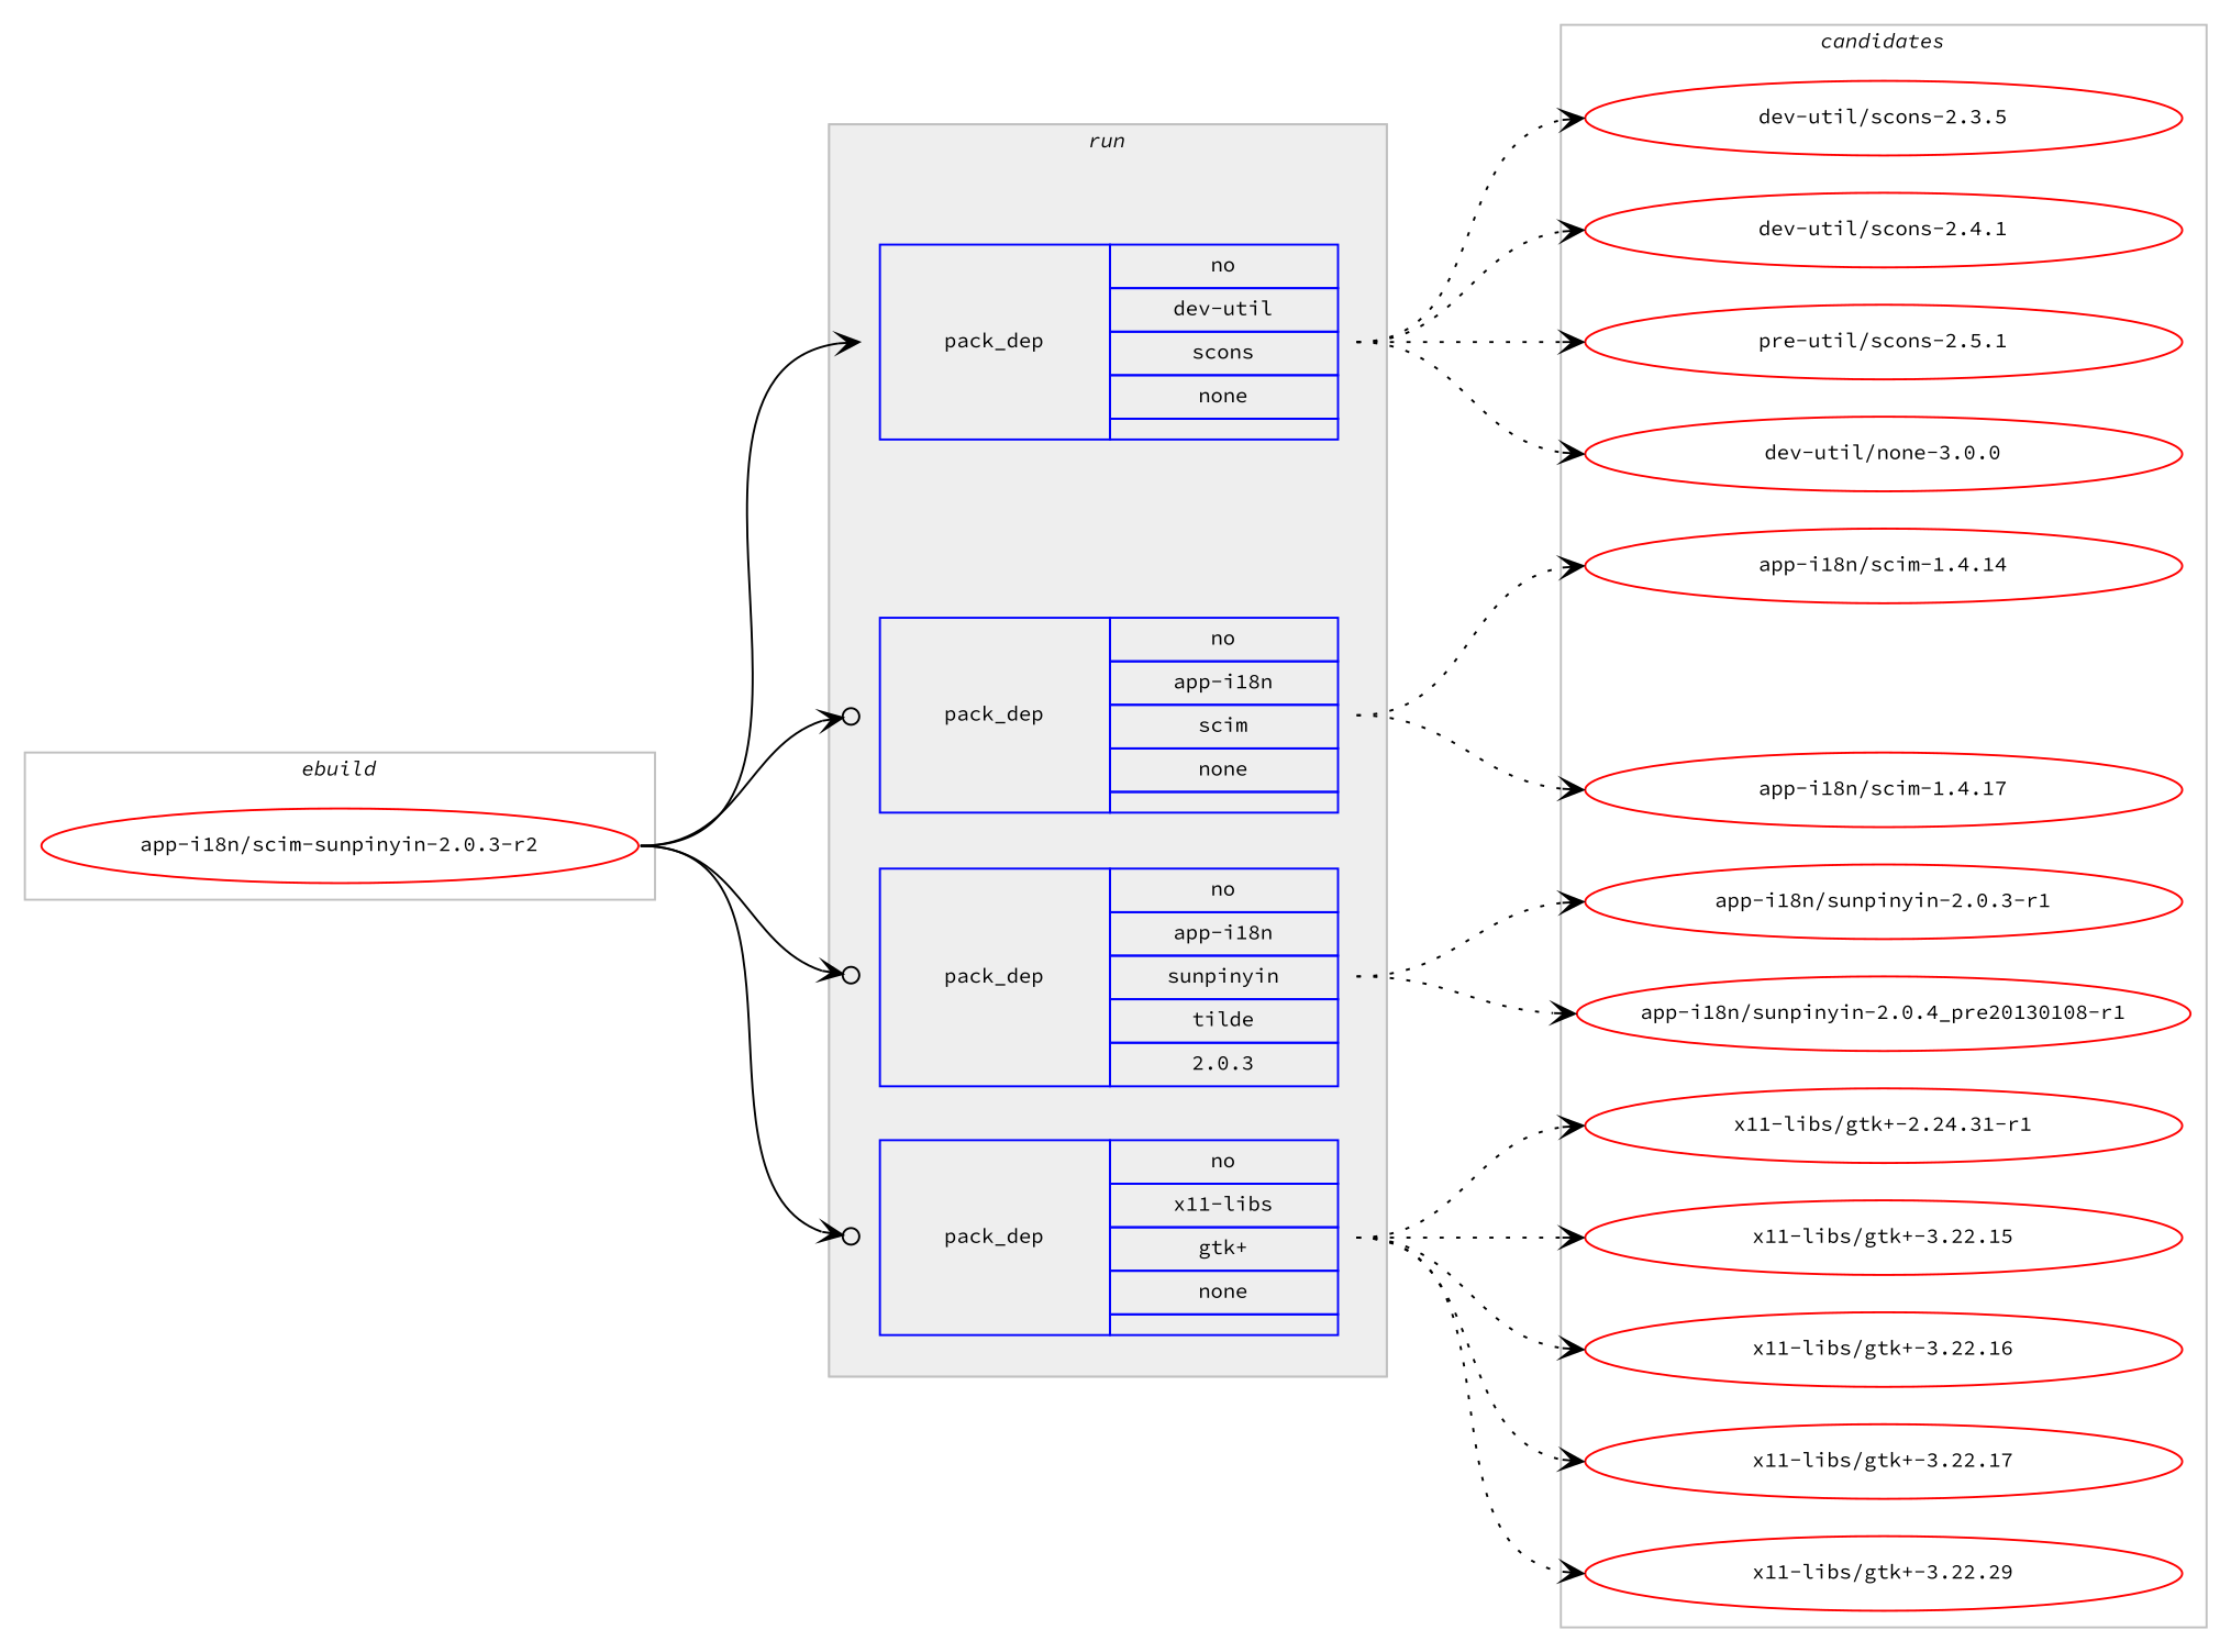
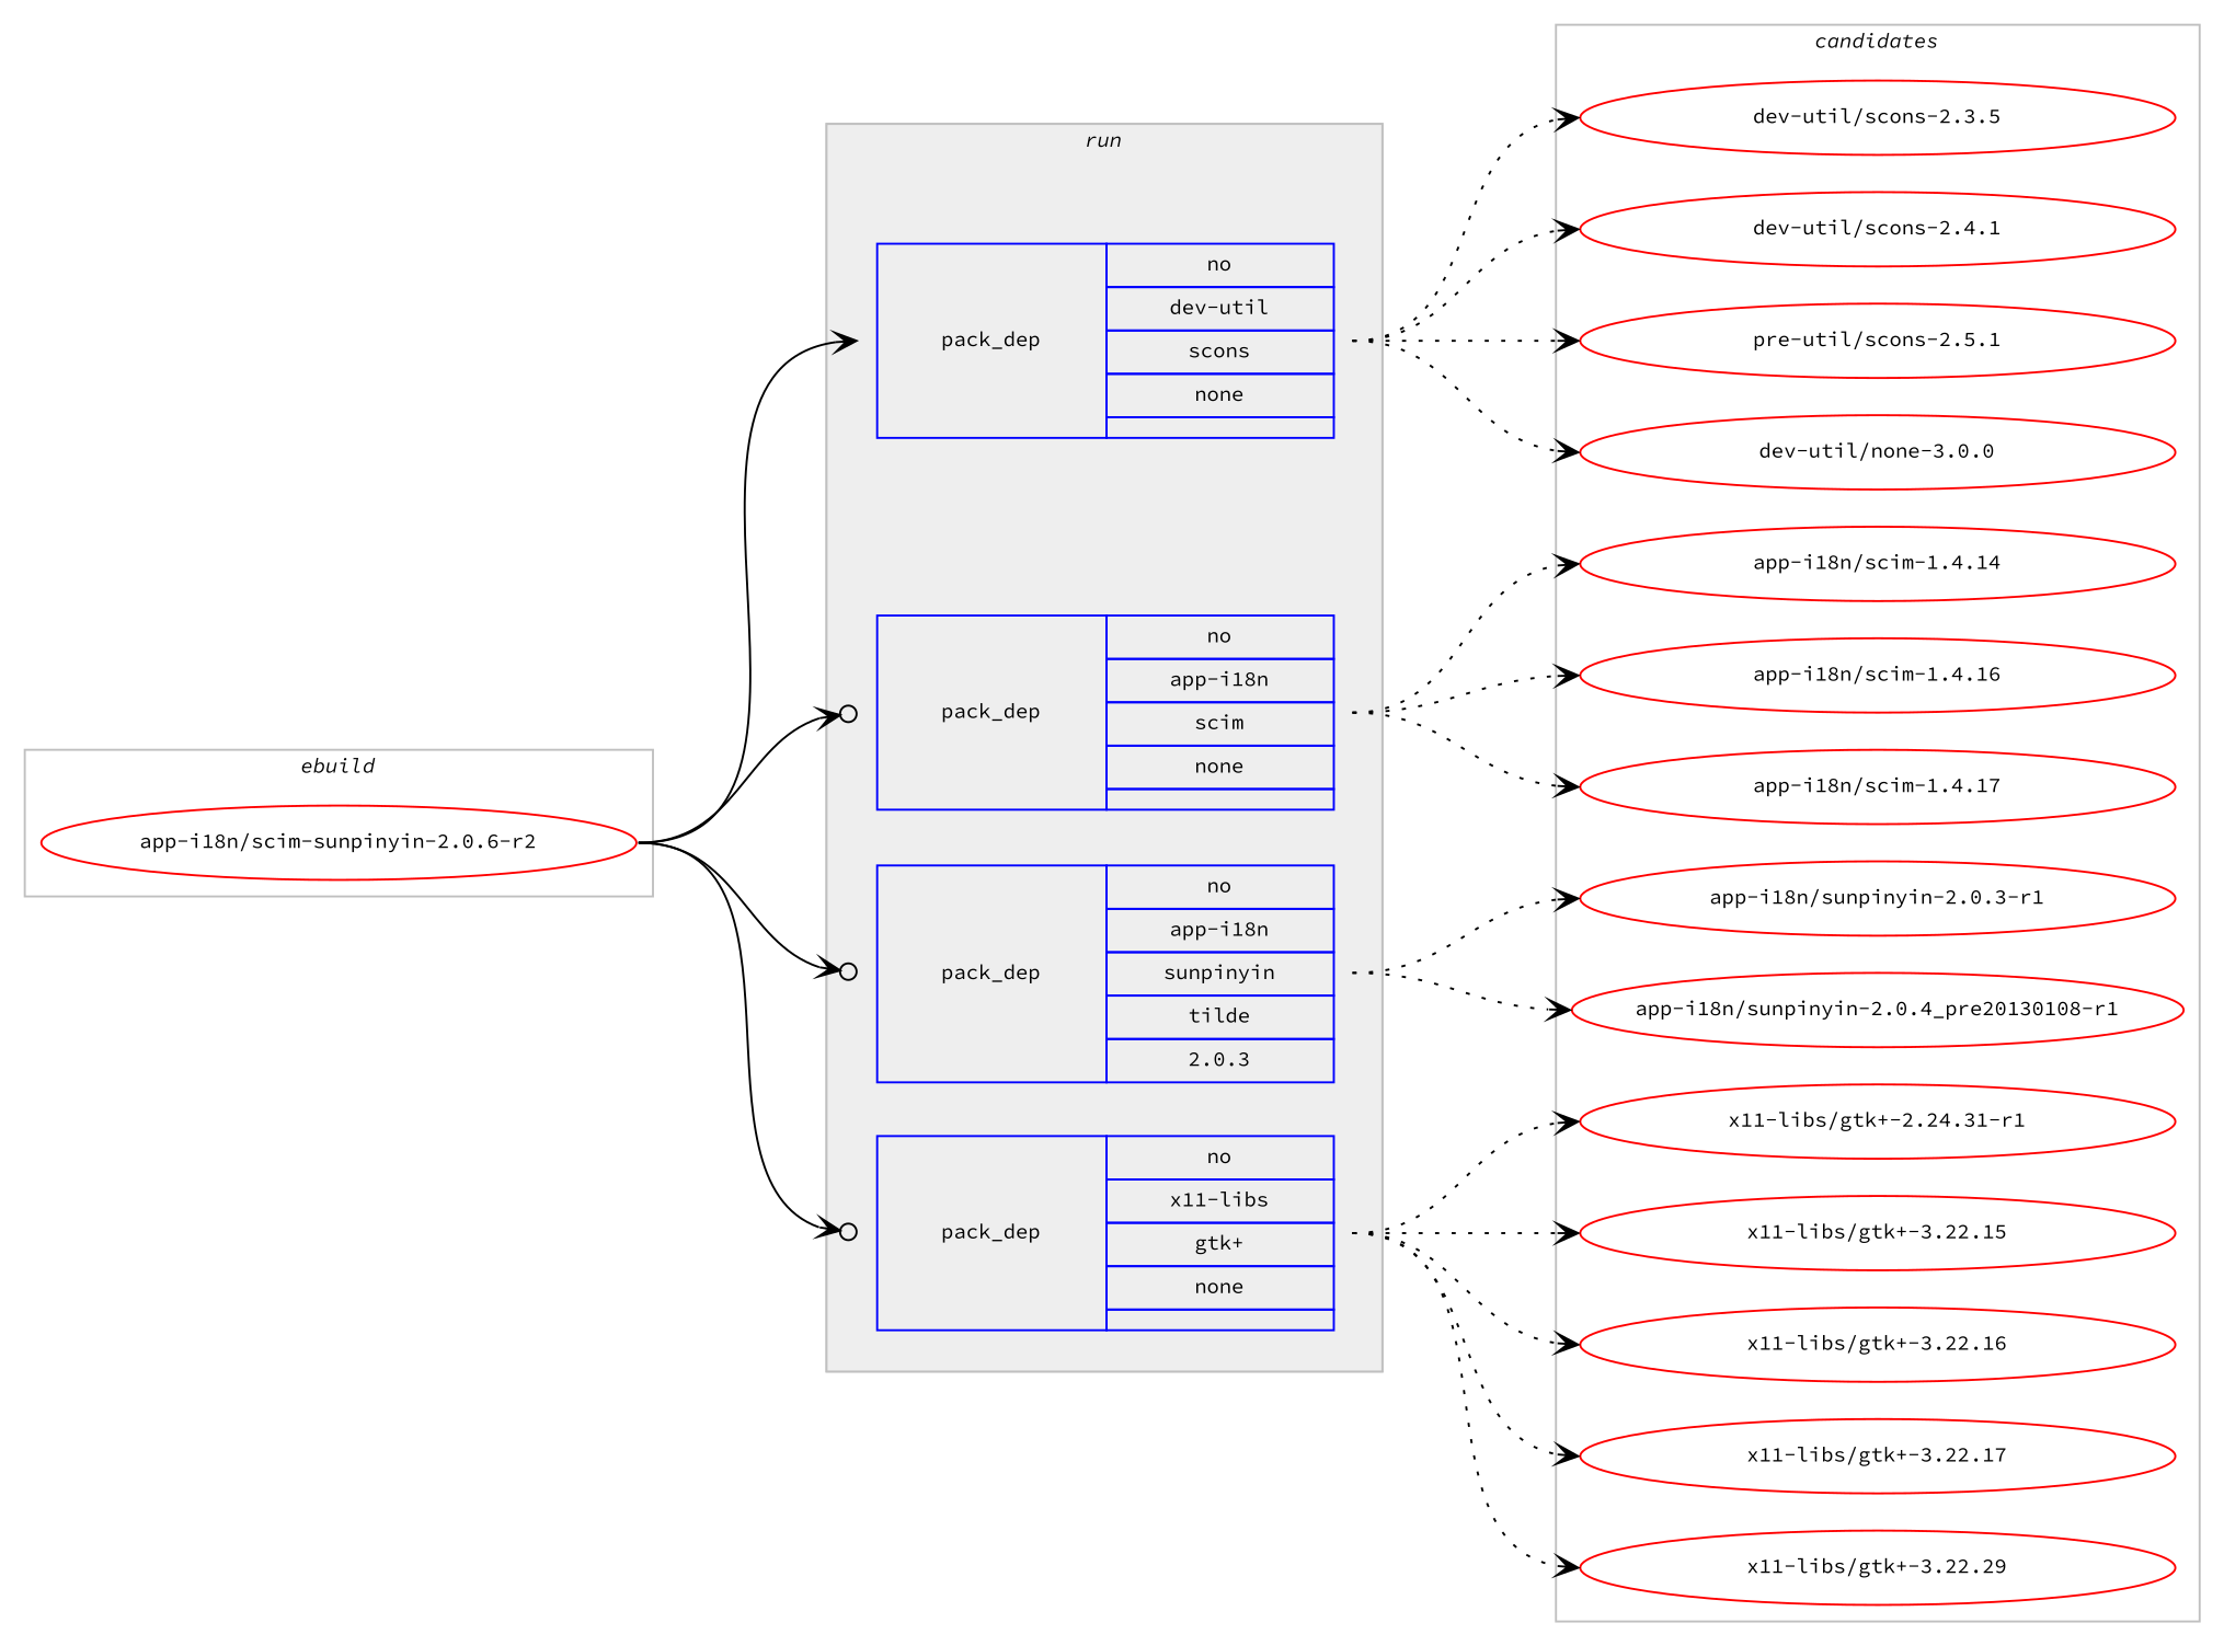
  digraph {
    compound=true
    concentrate=true
    fontname="Source Code Pro"
    fontsize=10
    newrank=true
    rankdir=LR
    ranksep=1.5
    node [color=red fontname="Source Code Pro" fontsize=10]
    edge [arrowhead=vee fontname="Source Code Pro" headport=w style=dotted tailport=e weight=100]
-   n1 [label="app-i18n/scim-sunpinyin-2.0.3-r2" width=4]
+   n1 [label="app-i18n/scim-sunpinyin-2.0.6-r2" width=4]
    n2 [color=blue label=<<TABLE BORDER="0" CELLBORDER="1" CELLSPACING="0" CELLPADDING="4" WIDTH="220"><TR><TD ROWSPAN="6" CELLPADDING="30">pack_dep</TD></TR><TR><TD WIDTH="110">no</TD></TR><TR><TD>dev-util</TD></TR><TR><TD>scons</TD></TR><TR><TD>none</TD></TR><TR><TD></TD></TR></TABLE>> shape=none]
    n3 [color=blue label=<<TABLE BORDER="0" CELLBORDER="1" CELLSPACING="0" CELLPADDING="4" WIDTH="220"><TR><TD ROWSPAN="6" CELLPADDING="30">pack_dep</TD></TR><TR><TD WIDTH="110">no</TD></TR><TR><TD>app-i18n</TD></TR><TR><TD>scim</TD></TR><TR><TD>none</TD></TR><TR><TD></TD></TR></TABLE>> shape=none]
    n4 [color=blue label=<<TABLE BORDER="0" CELLBORDER="1" CELLSPACING="0" CELLPADDING="4" WIDTH="220"><TR><TD ROWSPAN="6" CELLPADDING="30">pack_dep</TD></TR><TR><TD WIDTH="110">no</TD></TR><TR><TD>app-i18n</TD></TR><TR><TD>sunpinyin</TD></TR><TR><TD>tilde</TD></TR><TR><TD>2.0.3</TD></TR></TABLE>> shape=none]
    n5 [color=blue label=<<TABLE BORDER="0" CELLBORDER="1" CELLSPACING="0" CELLPADDING="4" WIDTH="220"><TR><TD ROWSPAN="6" CELLPADDING="30">pack_dep</TD></TR><TR><TD WIDTH="110">no</TD></TR><TR><TD>x11-libs</TD></TR><TR><TD>gtk+</TD></TR><TR><TD>none</TD></TR><TR><TD></TD></TR></TABLE>> shape=none]
    n6 [label="dev-util/scons-2.3.5" width=4]
    n7 [label="dev-util/scons-2.4.1" width=4]
    n8 [label="pre-util/scons-2.5.1" width=4]
    n9 [label="dev-util/none-3.0.0" width=4]
    n10 [label="app-i18n/scim-1.4.14" width=4]
+   n11 [label="app-i18n/scim-1.4.16" width=4]
    n12 [label="app-i18n/scim-1.4.17" width=4]
    n13 [label="app-i18n/sunpinyin-2.0.3-r1" width=4]
    n14 [label="app-i18n/sunpinyin-2.0.4_pre20130108-r1" width=4]
    n15 [label="x11-libs/gtk+-2.24.31-r1" width=4]
    n16 [label="x11-libs/gtk+-3.22.15" width=4]
    n17 [label="x11-libs/gtk+-3.22.16" width=4]
    n18 [label="x11-libs/gtk+-3.22.17" width=4]
    n19 [label="x11-libs/gtk+-3.22.29" width=4]
    subgraph cluster_1 {
      color=gray
      label=<<i>ebuild</i>>
      rank=same
      n1
    }
    subgraph cluster_2 {
      color=gray
      label=<<i>dependencies</i>>
      subgraph cluster_3 {
        color=gray
        fillcolor="#eeeeee"
        label=<<i>compile</i>>
        style=filled
        subgraph sub_4 {
          color=gray
          fillcolor="#eeeeee"
          label=<<i>compile</i>>
          style=filled
          n2
        }
      }
      subgraph cluster_5 {
        color=gray
        fillcolor="#eeeeee"
        label=<<i>compile and run</i>>
        style=filled
        subgraph sub_6 {
          color=gray
          fillcolor="#eeeeee"
          label=<<i>compile and run</i>>
          style=filled
          n3
        }
        subgraph sub_7 {
          color=gray
          fillcolor="#eeeeee"
          label=<<i>compile and run</i>>
          style=filled
          n4
        }
        subgraph sub_8 {
          color=gray
          fillcolor="#eeeeee"
          label=<<i>compile and run</i>>
          style=filled
          n5
        }
      }
      subgraph cluster_9 {
        color=gray
        fillcolor="#eeeeee"
        label=<<i>run</i>>
        style=filled
      }
    }
    subgraph cluster_10 {
      color=gray
      label=<<i>candidates</i>>
      rank=same
      subgraph sub_11 {
        color=black
        label=<<i>candidates</i>>
        nodesep=1
        rank=same
        n6
        n7
        n8
        n9
      }
      subgraph sub_12 {
        color=black
        label=<<i>candidates</i>>
        nodesep=1
        rank=same
        n10
+       n11
        n12
      }
      subgraph sub_13 {
        color=black
        label=<<i>candidates</i>>
        nodesep=1
        rank=same
        n13
        n14
      }
      subgraph sub_14 {
        color=black
        label=<<i>candidates</i>>
        nodesep=1
        rank=same
        n15
        n16
        n17
        n18
        n19
      }
    }
    n1 -> n2 [style=solid weight=20]
    n1 -> n3 [arrowhead=odotvee style=solid weight=20]
    n1 -> n4 [arrowhead=odotvee style=solid weight=20]
    n1 -> n5 [arrowhead=odotvee style=solid weight=20]
    n2 -> n6
    n2 -> n7
    n2 -> n8
    n2 -> n9
    n3 -> n10
+   n3 -> n11
    n3 -> n12
    n4 -> n13
    n4 -> n14
    n5 -> n15
    n5 -> n16
    n5 -> n17
    n5 -> n18
    n5 -> n19
  }
